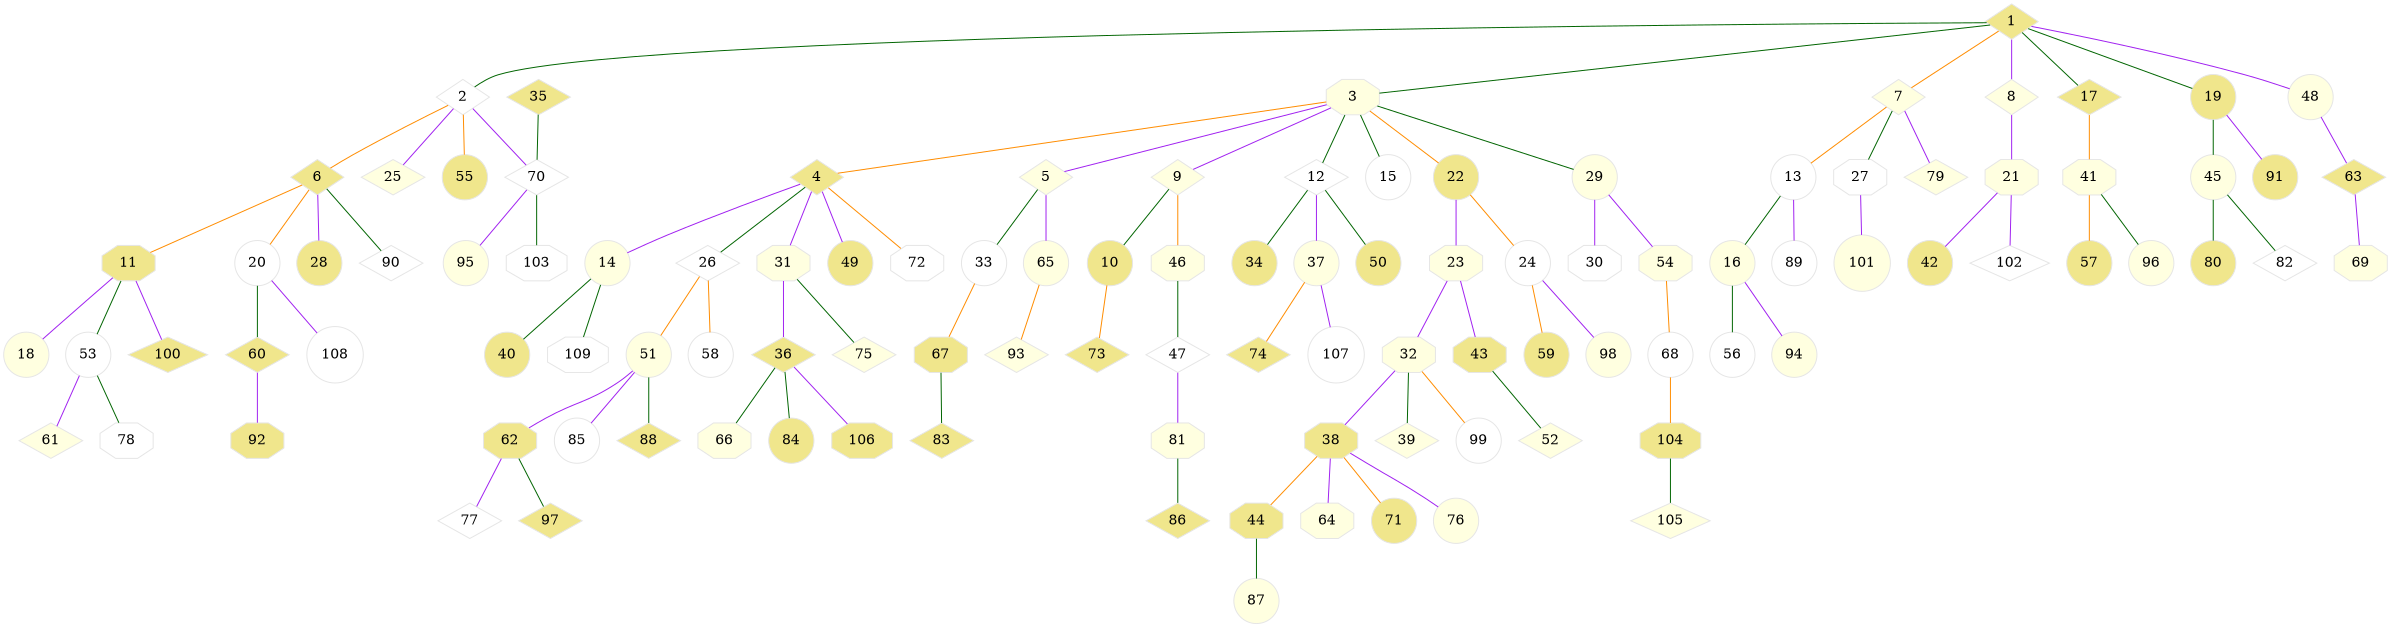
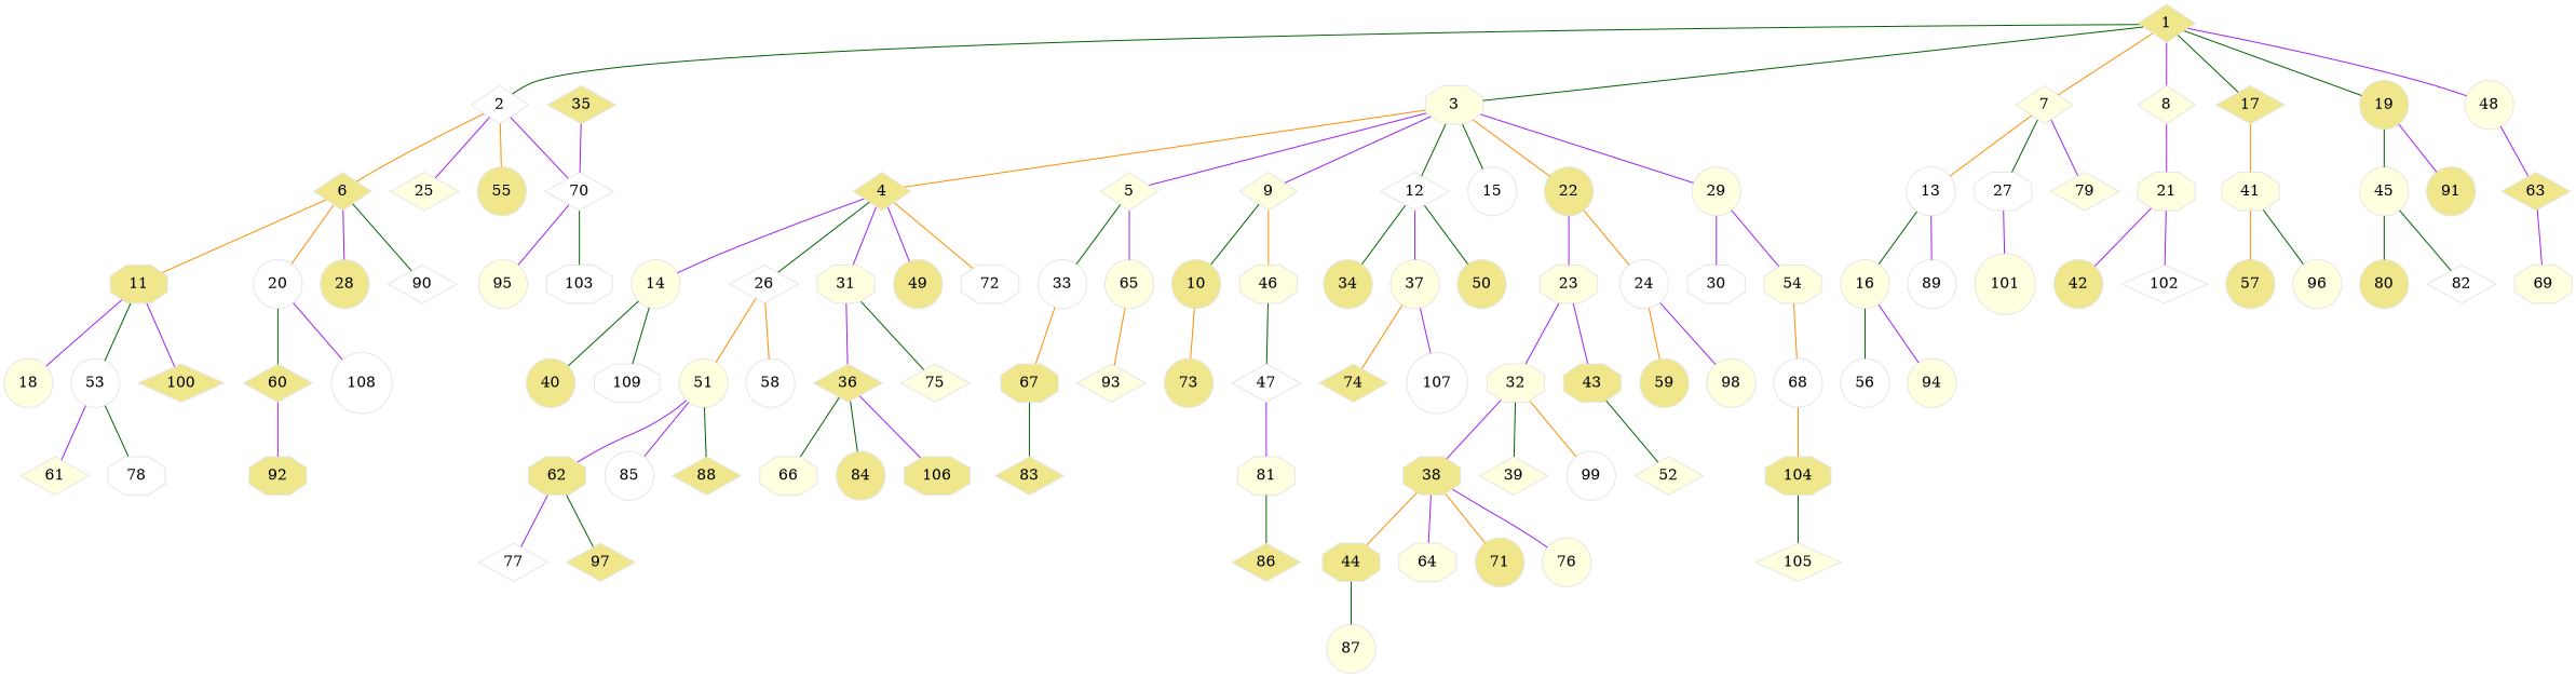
  graph {
    node [color=gray90 fillcolor=khaki shape=circle style=filled]
    edge [color=purple]
    1 [shape=diamond]
    2 [fillcolor=white shape=diamond]
    3 [fillcolor=lightyellow shape=octagon]
    7 [fillcolor=lightyellow shape=diamond]
    8 [fillcolor=lightyellow shape=diamond]
    17 [shape=diamond]
    19
    48 [fillcolor=lightyellow]
    6 [shape=diamond]
    25 [fillcolor=lightyellow shape=diamond]
    55
    70 [fillcolor=white shape=diamond]
    4 [shape=diamond]
    5 [fillcolor=lightyellow shape=diamond]
    9 [fillcolor=lightyellow shape=diamond]
    12 [fillcolor=white shape=diamond]
    15 [fillcolor=white]
    22
    29 [fillcolor=lightyellow]
    13 [fillcolor=white]
    27 [fillcolor=white shape=octagon]
    79 [fillcolor=lightyellow shape=diamond]
    21 [fillcolor=lightyellow shape=octagon]
    41 [fillcolor=lightyellow shape=octagon]
    45 [fillcolor=lightyellow]
    91
    63 [shape=diamond]
    11 [shape=octagon]
    20 [fillcolor=white]
    28
    90 [fillcolor=white shape=diamond]
    35 [shape=diamond]
    14 [fillcolor=lightyellow]
    26 [fillcolor=white shape=diamond]
    31 [fillcolor=lightyellow shape=octagon]
    49
    72 [fillcolor=white shape=octagon]
    33 [fillcolor=white]
    65 [fillcolor=lightyellow]
    10
    46 [fillcolor=lightyellow shape=octagon]
    34
    37 [fillcolor=lightyellow]
    50
    23 [fillcolor=lightyellow shape=octagon]
    24 [fillcolor=white]
    30 [fillcolor=white shape=octagon]
    54 [fillcolor=lightyellow shape=octagon]
    40
    109 [fillcolor=white shape=octagon]
    51 [fillcolor=lightyellow]
    58 [fillcolor=white]
    36 [shape=diamond]
    75 [fillcolor=lightyellow shape=diamond]
    67 [shape=octagon]
    93 [fillcolor=lightyellow shape=diamond]
    18 [fillcolor=lightyellow]
    53 [fillcolor=white]
    100 [shape=diamond]
    60 [shape=diamond]
    108 [fillcolor=white]
    16 [fillcolor=lightyellow]
    89 [fillcolor=white]
    101 [fillcolor=lightyellow]
    42
    102 [fillcolor=white shape=diamond]
-   73 [shape=diamond]
+   73
    47 [fillcolor=white shape=diamond]
    61 [fillcolor=lightyellow shape=diamond]
    78 [fillcolor=white shape=octagon]
    74 [shape=diamond]
    107 [fillcolor=white]
    56 [fillcolor=white]
    94 [fillcolor=lightyellow]
    57
    96 [fillcolor=lightyellow]
    80
    82 [fillcolor=white shape=diamond]
    92 [shape=octagon]
    32 [fillcolor=lightyellow shape=octagon]
    43 [shape=octagon]
    59
    98 [fillcolor=lightyellow]
    38 [shape=octagon]
    39 [fillcolor=lightyellow shape=diamond]
    99 [fillcolor=white]
    52 [fillcolor=lightyellow shape=diamond]
    62 [shape=octagon]
    85 [fillcolor=white]
    88 [shape=diamond]
    68 [fillcolor=white]
    66 [fillcolor=lightyellow shape=octagon]
    84
    106 [shape=octagon]
    44 [shape=octagon]
    64 [fillcolor=lightyellow shape=octagon]
    71
    76 [fillcolor=lightyellow]
    83 [shape=diamond]
    95 [fillcolor=lightyellow]
    103 [fillcolor=white shape=octagon]
    87 [fillcolor=lightyellow]
    81 [fillcolor=lightyellow shape=octagon]
    86 [shape=diamond]
    69 [fillcolor=lightyellow shape=octagon]
    77 [fillcolor=white shape=diamond]
    97 [shape=diamond]
    104 [shape=octagon]
    105 [fillcolor=lightyellow shape=diamond]
    1 -- 2 [color=darkgreen]
    1 -- 3 [color=darkgreen]
    1 -- 7 [color=darkorange]
    1 -- 8
    1 -- 17 [color=darkgreen]
    1 -- 19 [color=darkgreen]
    1 -- 48
    2 -- 6 [color=darkorange]
    2 -- 25
    2 -- 55 [color=darkorange]
    2 -- 70
    3 -- 4 [color=darkorange]
    3 -- 5
    3 -- 9
    3 -- 12 [color=darkgreen]
    3 -- 15 [color=darkgreen]
    3 -- 22 [color=darkorange]
-   3 -- 29 [color=darkgreen]
+   3 -- 29
    7 -- 13 [color=darkorange]
    7 -- 27 [color=darkgreen]
    7 -- 79
    8 -- 21
    17 -- 41 [color=darkorange]
    19 -- 45 [color=darkgreen]
    19 -- 91
    48 -- 63
    6 -- 11 [color=darkorange]
    6 -- 20 [color=darkorange]
    6 -- 28
    6 -- 90 [color=darkgreen]
    70 -- 95
    70 -- 103 [color=darkgreen]
    4 -- 14
    4 -- 26 [color=darkgreen]
    4 -- 31
    4 -- 49
    4 -- 72 [color=darkorange]
    5 -- 33 [color=darkgreen]
    5 -- 65
    9 -- 10 [color=darkgreen]
    9 -- 46 [color=darkorange]
    12 -- 34 [color=darkgreen]
    12 -- 37
    12 -- 50 [color=darkgreen]
    22 -- 23
    22 -- 24 [color=darkorange]
    29 -- 30
    29 -- 54
    13 -- 16 [color=darkgreen]
    13 -- 89
    27 -- 101
    21 -- 42
    21 -- 102
    41 -- 57 [color=darkorange]
    41 -- 96 [color=darkgreen]
    45 -- 80 [color=darkgreen]
    45 -- 82 [color=darkgreen]
    63 -- 69
    11 -- 18
    11 -- 53 [color=darkgreen]
    11 -- 100
    20 -- 60 [color=darkgreen]
    20 -- 108
-   35 -- 70 [color=darkgreen]
+   35 -- 70
    14 -- 40 [color=darkgreen]
    14 -- 109 [color=darkgreen]
    26 -- 51 [color=darkorange]
    26 -- 58 [color=darkorange]
    31 -- 36
    31 -- 75 [color=darkgreen]
    33 -- 67 [color=darkorange]
    65 -- 93 [color=darkorange]
    10 -- 73 [color=darkorange]
    46 -- 47 [color=darkgreen]
    37 -- 74 [color=darkorange]
    37 -- 107
    23 -- 32
    23 -- 43
    24 -- 59 [color=darkorange]
    24 -- 98
    54 -- 68 [color=darkorange]
    51 -- 62
    51 -- 85
    51 -- 88 [color=darkgreen]
    36 -- 66 [color=darkgreen]
    36 -- 84 [color=darkgreen]
    36 -- 106
    67 -- 83 [color=darkgreen]
    53 -- 61
    53 -- 78 [color=darkgreen]
    60 -- 92
    16 -- 56 [color=darkgreen]
    16 -- 94
    47 -- 81
    32 -- 38
    32 -- 39 [color=darkgreen]
    32 -- 99 [color=darkorange]
    43 -- 52 [color=darkgreen]
    38 -- 44 [color=darkorange]
    38 -- 64
    38 -- 71 [color=darkorange]
    38 -- 76
    62 -- 77
    62 -- 97 [color=darkgreen]
    68 -- 104 [color=darkorange]
    44 -- 87 [color=darkgreen]
    81 -- 86 [color=darkgreen]
    104 -- 105 [color=darkgreen]
  }
